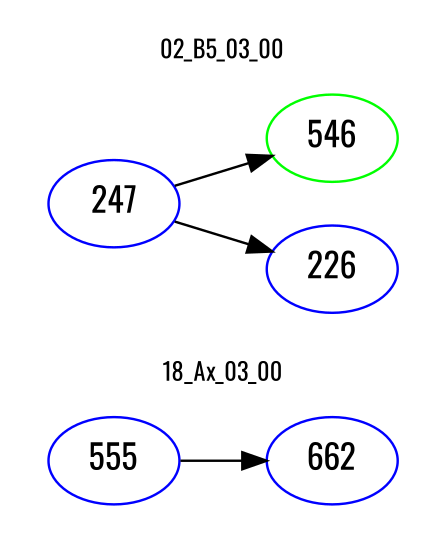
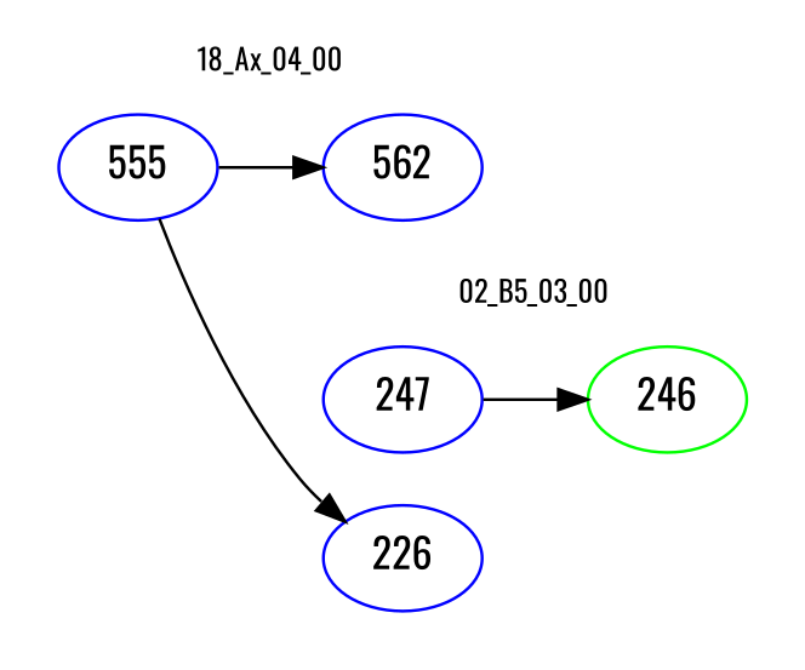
  digraph {
    fontname=Oswald
    rankdir=LR
    node [color=blue fontname=Oswald]
    edge [color=black fontname=Oswald]
    n1 [label=555]
-   n2 [label=662]
+   n2 [label=562]
    n3 [label=247]
    n4 [label=226]
-   n5 [color=green label=546]
+   n5 [color=green label=246]
    subgraph cluster_1 {
      color=white
      fontsize=10
-     label="18_Ax_03_00"
+     label="18_Ax_04_00"
      n1
      n2
    }
    subgraph cluster_2 {
      color=white
      fontsize=10
      label="02_B5_03_00"
      n3
      n4
      n5
    }
    n1 -> n2
-   n3 -> n4
+   n1 -> n4
    n3 -> n5
  }
